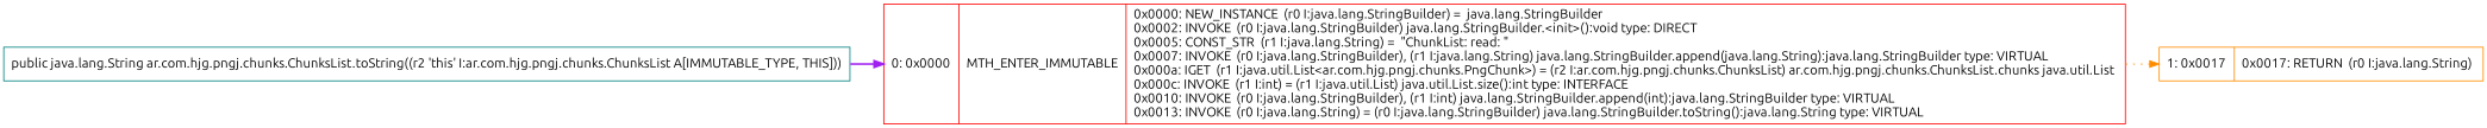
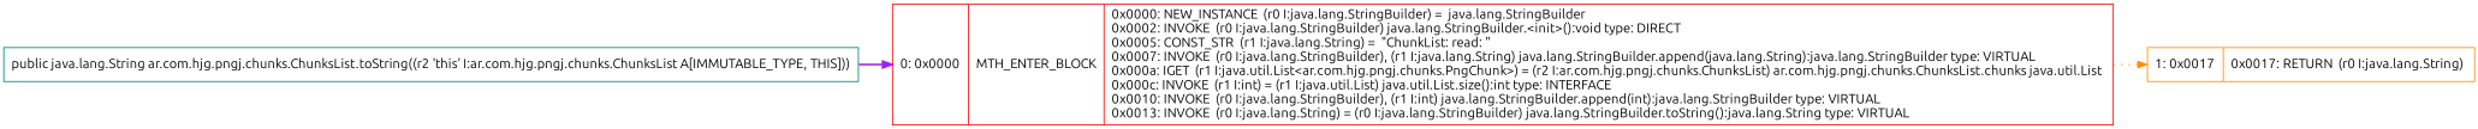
  digraph {
    rankdir=LR
    fontname=Ubuntu
    node [shape=record fontname=Ubuntu]
    edge [fontname=Ubuntu]
-   n1 [label="{0\:\ 0x0000|MTH_ENTER_IMMUTABLE\l|0x0000: NEW_INSTANCE  (r0 I:java.lang.StringBuilder) =  java.lang.StringBuilder \l0x0002: INVOKE  (r0 I:java.lang.StringBuilder) java.lang.StringBuilder.\<init\>():void type: DIRECT \l0x0005: CONST_STR  (r1 I:java.lang.String) =  \"ChunkList: read: \" \l0x0007: INVOKE  (r0 I:java.lang.StringBuilder), (r1 I:java.lang.String) java.lang.StringBuilder.append(java.lang.String):java.lang.StringBuilder type: VIRTUAL \l0x000a: IGET  (r1 I:java.util.List\<ar.com.hjg.pngj.chunks.PngChunk\>) = (r2 I:ar.com.hjg.pngj.chunks.ChunksList) ar.com.hjg.pngj.chunks.ChunksList.chunks java.util.List \l0x000c: INVOKE  (r1 I:int) = (r1 I:java.util.List) java.util.List.size():int type: INTERFACE \l0x0010: INVOKE  (r0 I:java.lang.StringBuilder), (r1 I:int) java.lang.StringBuilder.append(int):java.lang.StringBuilder type: VIRTUAL \l0x0013: INVOKE  (r0 I:java.lang.String) = (r0 I:java.lang.StringBuilder) java.lang.StringBuilder.toString():java.lang.String type: VIRTUAL \l}" color=red]
+   n1 [label="{0\:\ 0x0000|MTH_ENTER_BLOCK\l|0x0000: NEW_INSTANCE  (r0 I:java.lang.StringBuilder) =  java.lang.StringBuilder \l0x0002: INVOKE  (r0 I:java.lang.StringBuilder) java.lang.StringBuilder.\<init\>():void type: DIRECT \l0x0005: CONST_STR  (r1 I:java.lang.String) =  \"ChunkList: read: \" \l0x0007: INVOKE  (r0 I:java.lang.StringBuilder), (r1 I:java.lang.String) java.lang.StringBuilder.append(java.lang.String):java.lang.StringBuilder type: VIRTUAL \l0x000a: IGET  (r1 I:java.util.List\<ar.com.hjg.pngj.chunks.PngChunk\>) = (r2 I:ar.com.hjg.pngj.chunks.ChunksList) ar.com.hjg.pngj.chunks.ChunksList.chunks java.util.List \l0x000c: INVOKE  (r1 I:int) = (r1 I:java.util.List) java.util.List.size():int type: INTERFACE \l0x0010: INVOKE  (r0 I:java.lang.StringBuilder), (r1 I:int) java.lang.StringBuilder.append(int):java.lang.StringBuilder type: VIRTUAL \l0x0013: INVOKE  (r0 I:java.lang.String) = (r0 I:java.lang.StringBuilder) java.lang.StringBuilder.toString():java.lang.String type: VIRTUAL \l}" color=red]
    n2 [label="{1\:\ 0x0017|0x0017: RETURN  (r0 I:java.lang.String) \l}" color=darkorange]
    n3 [label="{public java.lang.String ar.com.hjg.pngj.chunks.ChunksList.toString((r2 'this' I:ar.com.hjg.pngj.chunks.ChunksList A[IMMUTABLE_TYPE, THIS])) }" color=teal]
    n1 -> n2 [color=darkorange style=dotted]
    n3 -> n1 [color=purple style=bold]
  }
